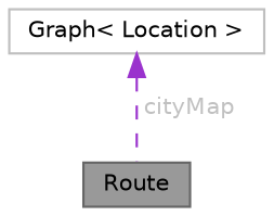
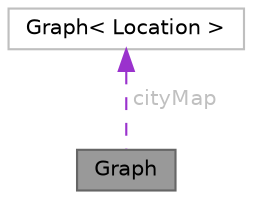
  digraph {
    node [fontname=Helvetica fontsize=10 shape=box style=filled]
-   n1 [color=gray40 fillcolor=grey60 fontcolor=black height=0.2 label=Route width=0.4]
+   n1 [color=gray40 fillcolor=grey60 fontcolor=black height=0.2 label="Graph" width=0.4]
    n2 [color=grey75 fillcolor=white height=0.2 label="Graph\< Location \>" width=0.4]
    n2 -> n1 [color=darkorchid3 dir=back fontcolor=grey fontname=Helvetica fontsize=10 label=" cityMap" labelfontname=Helvetica labelfontsize=10 style=dashed]
  }
